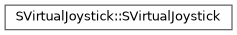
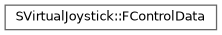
  digraph {
    rankdir=TB
-   n1 [color=grey40 fillcolor=white fontname=Helvetica fontsize=10 height=0.2 label="SVirtualJoystick::SVirtualJoystick" shape=box style=filled width=0.4]
+   n1 [color=grey40 fillcolor=white fontname=Helvetica fontsize=10 height=0.2 label="SVirtualJoystick::FControlData" shape=box style=filled width=0.4]
  }
